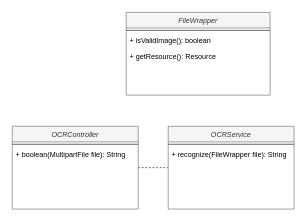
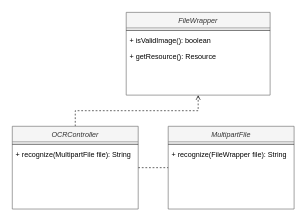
  <mxCell id="0" />
  <mxCell id="1" parent="0" />
+ <mxCell id="2" style="edgeStyle=orthogonalEdgeStyle;rounded=0;orthogonalLoop=1;jettySize=auto;html=1;entryX=0.5;entryY=1;entryDx=0;entryDy=0;dashed=1;endArrow=open;endFill=0;" parent="1" source="4" target="10" edge="1"><mxGeometry relative="1" as="geometry" /></mxCell>
  <mxCell id="3" style="rounded=0;orthogonalLoop=1;jettySize=auto;html=1;entryX=0;entryY=0.5;entryDx=0;entryDy=0;endArrow=none;endFill=0;dashed=1;" parent="1" source="4" target="7" edge="1"><mxGeometry relative="1" as="geometry" /></mxCell>
  <mxCell id="4" value="OCRController&#10;" style="swimlane;fontStyle=2;align=center;verticalAlign=top;childLayout=stackLayout;horizontal=1;startSize=26;horizontalStack=0;resizeParent=1;resizeLast=0;collapsible=1;marginBottom=0;rounded=0;shadow=0;strokeWidth=1;fillColor=#f5f5f5;fontColor=#333333;strokeColor=#666666;" parent="1" vertex="1"><mxGeometry x="20" y="210" width="210" height="138" as="geometry"><mxRectangle x="230" y="140" width="160" height="26" as="alternateBounds" /></mxGeometry></mxCell>
  <mxCell id="5" value="" style="line;html=1;strokeWidth=1;align=left;verticalAlign=middle;spacingTop=-1;spacingLeft=3;spacingRight=3;rotatable=0;labelPosition=right;points=[];portConstraint=eastwest;" parent="4" vertex="1"><mxGeometry y="26" width="210" height="8" as="geometry" /></mxCell>
- <mxCell id="6" value="+ boolean(MultipartFile file): String" style="text;align=left;verticalAlign=top;spacingLeft=4;spacingRight=4;overflow=hidden;rotatable=0;points=[[0,0.5],[1,0.5]];portConstraint=eastwest;" parent="4" vertex="1"><mxGeometry y="34" width="210" height="26" as="geometry" /></mxCell>
- <mxCell id="7" value="OCRService&#10;" style="swimlane;fontStyle=2;align=center;verticalAlign=top;childLayout=stackLayout;horizontal=1;startSize=26;horizontalStack=0;resizeParent=1;resizeLast=0;collapsible=1;marginBottom=0;rounded=0;shadow=0;strokeWidth=1;fillColor=#f5f5f5;fontColor=#333333;strokeColor=#666666;" parent="1" vertex="1"><mxGeometry x="280" y="210" width="210" height="138" as="geometry"><mxRectangle x="230" y="140" width="160" height="26" as="alternateBounds" /></mxGeometry></mxCell>
+ <mxCell id="6" value="+ recognize(MultipartFile file): String" style="text;align=left;verticalAlign=top;spacingLeft=4;spacingRight=4;overflow=hidden;rotatable=0;points=[[0,0.5],[1,0.5]];portConstraint=eastwest;" parent="4" vertex="1"><mxGeometry y="34" width="210" height="26" as="geometry" /></mxCell>
+ <mxCell id="7" value="MultipartFile&#10;" style="swimlane;fontStyle=2;align=center;verticalAlign=top;childLayout=stackLayout;horizontal=1;startSize=26;horizontalStack=0;resizeParent=1;resizeLast=0;collapsible=1;marginBottom=0;rounded=0;shadow=0;strokeWidth=1;fillColor=#f5f5f5;fontColor=#333333;strokeColor=#666666;" parent="1" vertex="1"><mxGeometry x="280" y="210" width="210" height="138" as="geometry"><mxRectangle x="230" y="140" width="160" height="26" as="alternateBounds" /></mxGeometry></mxCell>
  <mxCell id="8" value="" style="line;html=1;strokeWidth=1;align=left;verticalAlign=middle;spacingTop=-1;spacingLeft=3;spacingRight=3;rotatable=0;labelPosition=right;points=[];portConstraint=eastwest;" parent="7" vertex="1"><mxGeometry y="26" width="210" height="8" as="geometry" /></mxCell>
  <mxCell id="9" value="+ recognize(FileWrapper file): String " style="text;align=left;verticalAlign=top;spacingLeft=4;spacingRight=4;overflow=hidden;rotatable=0;points=[[0,0.5],[1,0.5]];portConstraint=eastwest;" parent="7" vertex="1"><mxGeometry y="34" width="210" height="26" as="geometry" /></mxCell>
  <mxCell id="10" value="FileWrapper&#10;" style="swimlane;fontStyle=2;align=center;verticalAlign=top;childLayout=stackLayout;horizontal=1;startSize=26;horizontalStack=0;resizeParent=1;resizeLast=0;collapsible=1;marginBottom=0;rounded=0;shadow=0;strokeWidth=1;fillColor=#f5f5f5;fontColor=#333333;strokeColor=#666666;" parent="1" vertex="1"><mxGeometry x="210" y="20" width="240" height="138" as="geometry"><mxRectangle x="280" y="360" width="160" height="26" as="alternateBounds" /></mxGeometry></mxCell>
  <mxCell id="11" value="" style="line;html=1;strokeWidth=1;align=left;verticalAlign=middle;spacingTop=-1;spacingLeft=3;spacingRight=3;rotatable=0;labelPosition=right;points=[];portConstraint=eastwest;" parent="10" vertex="1"><mxGeometry y="26" width="240" height="8" as="geometry" /></mxCell>
  <mxCell id="12" value="+ isValidImage(): boolean" style="text;align=left;verticalAlign=top;spacingLeft=4;spacingRight=4;overflow=hidden;rotatable=0;points=[[0,0.5],[1,0.5]];portConstraint=eastwest;" parent="10" vertex="1"><mxGeometry y="34" width="240" height="26" as="geometry" /></mxCell>
  <mxCell id="13" value="+ getResource(): Resource" style="text;align=left;verticalAlign=top;spacingLeft=4;spacingRight=4;overflow=hidden;rotatable=0;points=[[0,0.5],[1,0.5]];portConstraint=eastwest;" parent="10" vertex="1"><mxGeometry y="60" width="240" height="26" as="geometry" /></mxCell>
